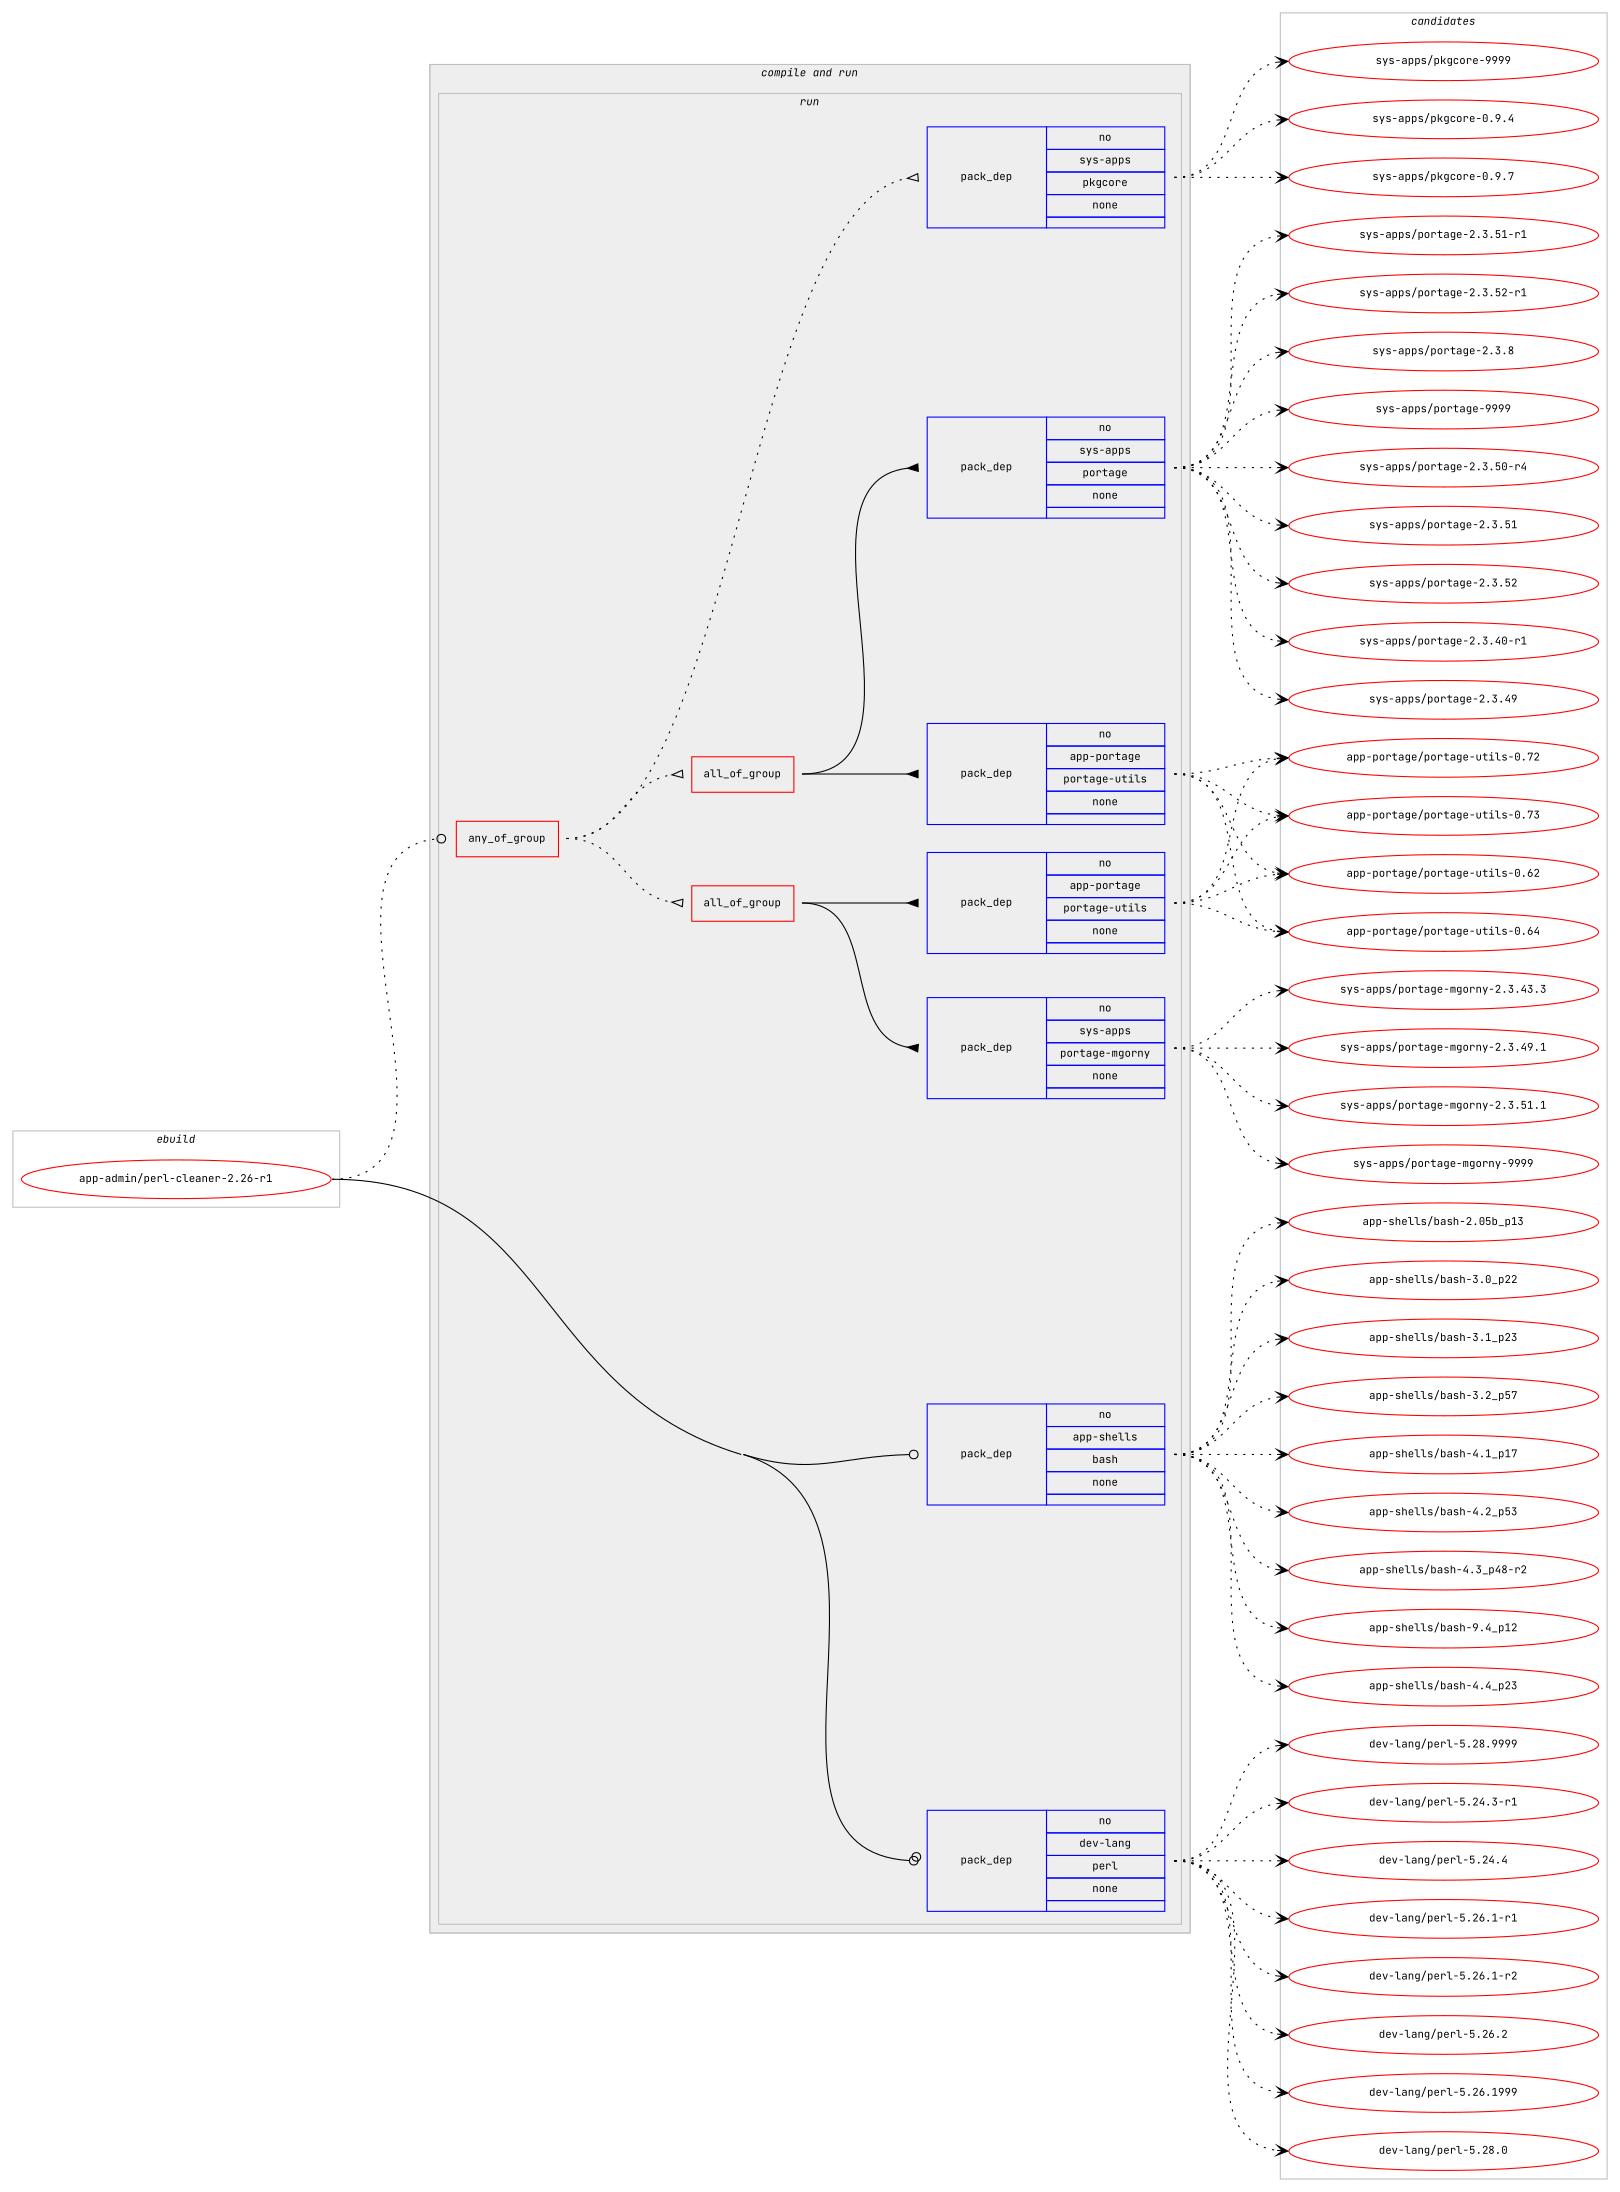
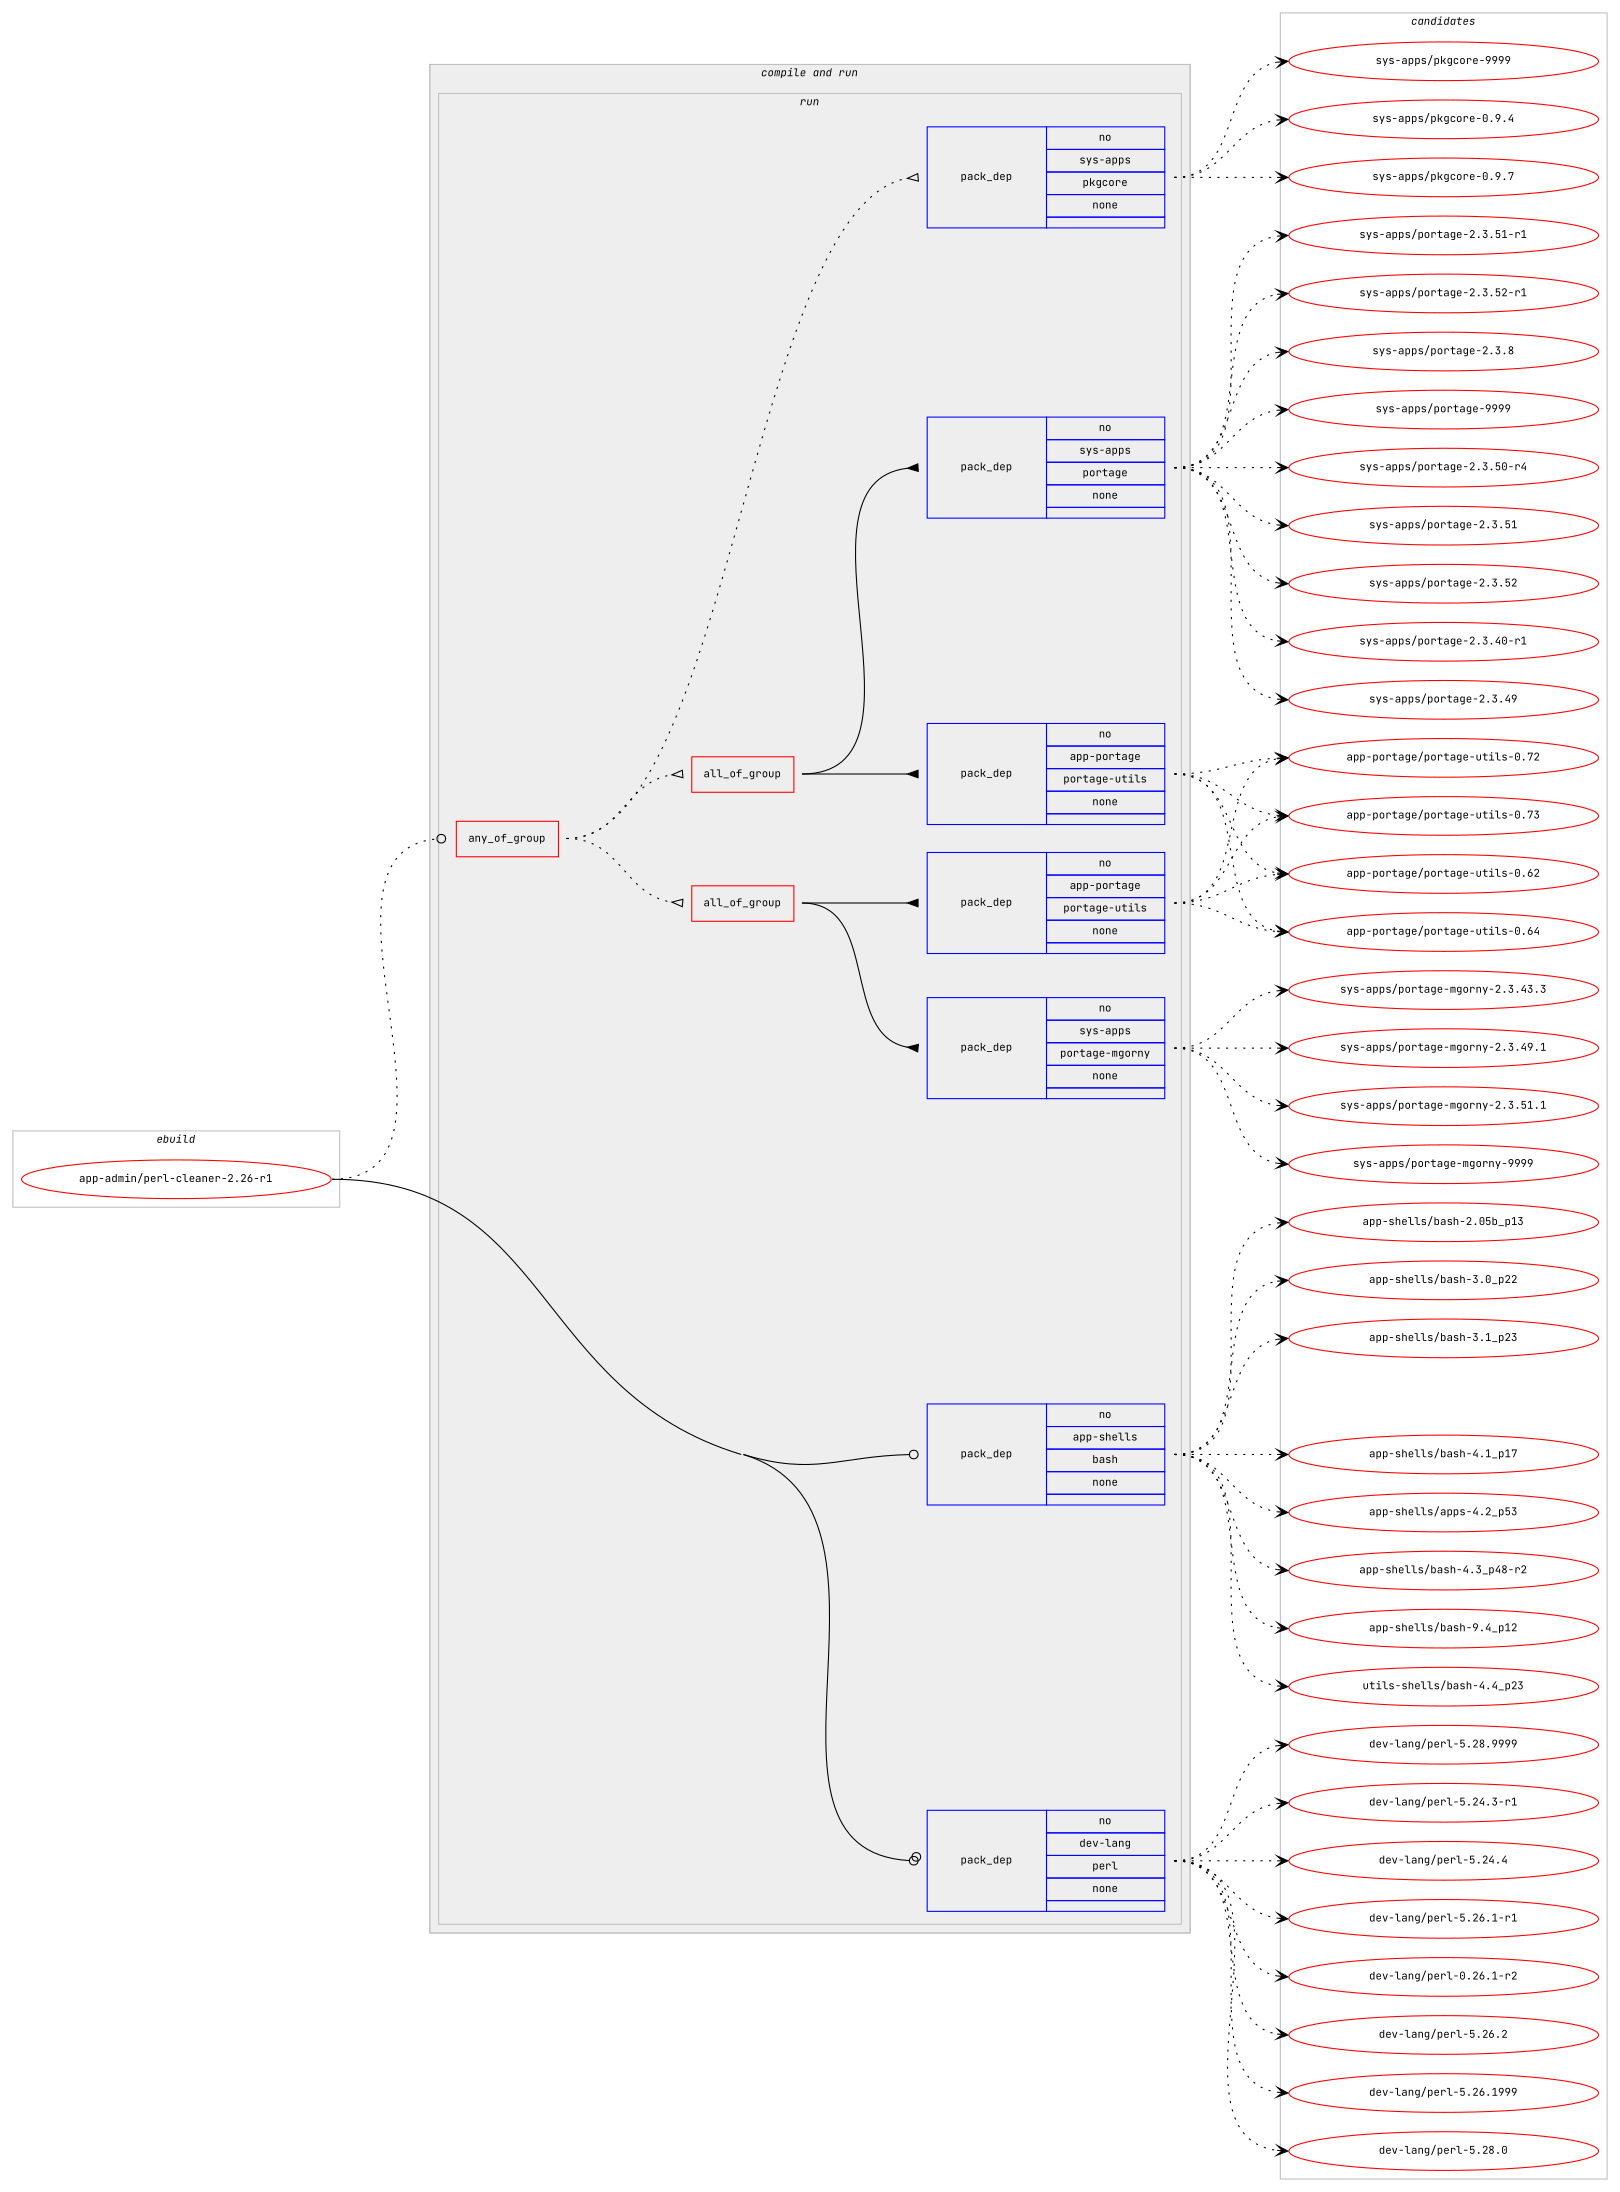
  digraph {
    compound=true
    concentrate=true
    fontname="JetBrains Mono"
    fontsize=10
    newrank=true
    rankdir=LR
    ranksep=1.5
    node [color=red fontname="JetBrains Mono" fontsize=10]
    edge [arrowhead=vee fontname="JetBrains Mono" headport=w style=dotted tailport=e weight=100]
    n1 [label="app-admin/perl-cleaner-2.26-r1" width=4]
    n2 [color=blue label=<<TABLE BORDER="0" CELLBORDER="1" CELLSPACING="0" CELLPADDING="4" WIDTH="220"><TR><TD ROWSPAN="6" CELLPADDING="30">pack_dep</TD></TR><TR><TD WIDTH="110">no</TD></TR><TR><TD>sys-apps</TD></TR><TR><TD>portage</TD></TR><TR><TD>none</TD></TR><TR><TD></TD></TR></TABLE>> shape=none]
    n3 [color=blue label=<<TABLE BORDER="0" CELLBORDER="1" CELLSPACING="0" CELLPADDING="4" WIDTH="220"><TR><TD ROWSPAN="6" CELLPADDING="30">pack_dep</TD></TR><TR><TD WIDTH="110">no</TD></TR><TR><TD>app-portage</TD></TR><TR><TD>portage-utils</TD></TR><TR><TD>none</TD></TR><TR><TD></TD></TR></TABLE>> shape=none]
    n4 [label=<<TABLE BORDER="0" CELLBORDER="1" CELLSPACING="0" CELLPADDING="4"><TR><TD CELLPADDING="10">all_of_group</TD></TR></TABLE>> shape=none]
    n5 [color=blue label=<<TABLE BORDER="0" CELLBORDER="1" CELLSPACING="0" CELLPADDING="4" WIDTH="220"><TR><TD ROWSPAN="6" CELLPADDING="30">pack_dep</TD></TR><TR><TD WIDTH="110">no</TD></TR><TR><TD>sys-apps</TD></TR><TR><TD>portage-mgorny</TD></TR><TR><TD>none</TD></TR><TR><TD></TD></TR></TABLE>> shape=none]
    n6 [color=blue label=<<TABLE BORDER="0" CELLBORDER="1" CELLSPACING="0" CELLPADDING="4" WIDTH="220"><TR><TD ROWSPAN="6" CELLPADDING="30">pack_dep</TD></TR><TR><TD WIDTH="110">no</TD></TR><TR><TD>app-portage</TD></TR><TR><TD>portage-utils</TD></TR><TR><TD>none</TD></TR><TR><TD></TD></TR></TABLE>> shape=none]
    n7 [label=<<TABLE BORDER="0" CELLBORDER="1" CELLSPACING="0" CELLPADDING="4"><TR><TD CELLPADDING="10">all_of_group</TD></TR></TABLE>> shape=none]
    n8 [color=blue label=<<TABLE BORDER="0" CELLBORDER="1" CELLSPACING="0" CELLPADDING="4" WIDTH="220"><TR><TD ROWSPAN="6" CELLPADDING="30">pack_dep</TD></TR><TR><TD WIDTH="110">no</TD></TR><TR><TD>sys-apps</TD></TR><TR><TD>pkgcore</TD></TR><TR><TD>none</TD></TR><TR><TD></TD></TR></TABLE>> shape=none]
    n9 [label=<<TABLE BORDER="0" CELLBORDER="1" CELLSPACING="0" CELLPADDING="4"><TR><TD CELLPADDING="10">any_of_group</TD></TR></TABLE>> shape=none]
    n10 [color=blue label=<<TABLE BORDER="0" CELLBORDER="1" CELLSPACING="0" CELLPADDING="4" WIDTH="220"><TR><TD ROWSPAN="6" CELLPADDING="30">pack_dep</TD></TR><TR><TD WIDTH="110">no</TD></TR><TR><TD>app-shells</TD></TR><TR><TD>bash</TD></TR><TR><TD>none</TD></TR><TR><TD></TD></TR></TABLE>> shape=none]
    n11 [color=blue label=<<TABLE BORDER="0" CELLBORDER="1" CELLSPACING="0" CELLPADDING="4" WIDTH="220"><TR><TD ROWSPAN="6" CELLPADDING="30">pack_dep</TD></TR><TR><TD WIDTH="110">no</TD></TR><TR><TD>dev-lang</TD></TR><TR><TD>perl</TD></TR><TR><TD>none</TD></TR><TR><TD></TD></TR></TABLE>> shape=none]
    n12 [label="sys-apps/portage-2.3.50-r4" width=4]
    n13 [label="sys-apps/portage-2.3.51" width=4]
    n14 [label="sys-apps/portage-2.3.52" width=4]
    n15 [label="sys-apps/portage-2.3.40-r1" width=4]
    n16 [label="sys-apps/portage-2.3.49" width=4]
    n17 [label="sys-apps/portage-2.3.51-r1" width=4]
    n18 [label="sys-apps/portage-2.3.52-r1" width=4]
    n19 [label="sys-apps/portage-2.3.8" width=4]
    n20 [label="sys-apps/portage-9999" width=4]
    n21 [label="app-portage/portage-utils-0.62" width=4]
    n22 [label="app-portage/portage-utils-0.64" width=4]
    n23 [label="app-portage/portage-utils-0.72" width=4]
    n24 [label="app-portage/portage-utils-0.73" width=4]
    n25 [label="sys-apps/portage-mgorny-2.3.43.3" width=4]
    n26 [label="sys-apps/portage-mgorny-2.3.49.1" width=4]
    n27 [label="sys-apps/portage-mgorny-2.3.51.1" width=4]
    n28 [label="sys-apps/portage-mgorny-9999" width=4]
    n29 [label="sys-apps/pkgcore-0.9.4" width=4]
    n30 [label="sys-apps/pkgcore-0.9.7" width=4]
    n31 [label="sys-apps/pkgcore-9999" width=4]
    n32 [label="app-shells/bash-2.05b_p13" width=4]
    n33 [label="app-shells/bash-3.0_p22" width=4]
    n34 [label="app-shells/bash-3.1_p23" width=4]
-   n35 [label="app-shells/bash-3.2_p57" width=4]
    n36 [label="app-shells/bash-4.1_p17" width=4]
-   n37 [label="app-shells/bash-4.2_p53" width=4]
+   n37 [label="app-shells/apps-4.2_p53" width=4]
    n38 [label="app-shells/bash-4.3_p48-r2" width=4]
    n39 [label="app-shells/bash-9.4_p12" width=4]
-   n40 [label="app-shells/bash-4.4_p23" width=4]
+   n40 [label="utils-shells/bash-4.4_p23" width=4]
    n41 [label="dev-lang/perl-5.24.3-r1" width=4]
    n42 [label="dev-lang/perl-5.24.4" width=4]
    n43 [label="dev-lang/perl-5.26.1-r1" width=4]
-   n44 [label="dev-lang/perl-5.26.1-r2" width=4]
+   n44 [label="dev-lang/perl-0.26.1-r2" width=4]
    n45 [label="dev-lang/perl-5.26.2" width=4]
    n46 [label="dev-lang/perl-5.26.1999" width=4]
    n47 [label="dev-lang/perl-5.28.0" width=4]
    n48 [label="dev-lang/perl-5.28.9999" width=4]
    subgraph cluster_1 {
      color=gray
      label=<<i>ebuild</i>>
      rank=same
      n1
    }
    subgraph cluster_2 {
      color=gray
      label=<<i>dependencies</i>>
      subgraph cluster_3 {
        color=gray
        fillcolor="#eeeeee"
        label=<<i>compile</i>>
        style=filled
      }
      subgraph cluster_4 {
        color=gray
        fillcolor="#eeeeee"
        label=<<i>compile and run</i>>
        style=filled
      }
      subgraph cluster_5 {
        color=gray
        fillcolor="#eeeeee"
        label=<<i>run</i>>
        style=filled
        subgraph sub_6 {
          color=gray
          fillcolor="#eeeeee"
          label=<<i>run</i>>
          style=filled
          n9
          subgraph sub_7 {
            color=gray
            fillcolor="#eeeeee"
            label=<<i>run</i>>
            style=filled
            n4
            subgraph sub_8 {
              color=gray
              fillcolor="#eeeeee"
              label=<<i>run</i>>
              style=filled
              n2
            }
            subgraph sub_9 {
              color=gray
              fillcolor="#eeeeee"
              label=<<i>run</i>>
              style=filled
              n3
            }
          }
          subgraph sub_10 {
            color=gray
            fillcolor="#eeeeee"
            label=<<i>run</i>>
            style=filled
            n7
            subgraph sub_11 {
              color=gray
              fillcolor="#eeeeee"
              label=<<i>run</i>>
              style=filled
              n5
            }
            subgraph sub_12 {
              color=gray
              fillcolor="#eeeeee"
              label=<<i>run</i>>
              style=filled
              n6
            }
          }
          subgraph sub_13 {
            color=gray
            fillcolor="#eeeeee"
            label=<<i>run</i>>
            style=filled
            n8
          }
        }
        subgraph sub_14 {
          color=gray
          fillcolor="#eeeeee"
          label=<<i>run</i>>
          style=filled
          n10
        }
        subgraph sub_15 {
          color=gray
          fillcolor="#eeeeee"
          label=<<i>run</i>>
          style=filled
          n11
        }
      }
    }
    subgraph cluster_16 {
      color=gray
      label=<<i>candidates</i>>
      rank=same
      subgraph sub_17 {
        color=black
        label=<<i>candidates</i>>
        nodesep=1
        rank=same
        n12
        n13
        n14
        n15
        n16
        n17
        n18
        n19
        n20
      }
      subgraph sub_18 {
        color=black
        label=<<i>candidates</i>>
        nodesep=1
        rank=same
        n21
        n22
        n23
        n24
      }
      subgraph sub_19 {
        color=black
        label=<<i>candidates</i>>
        nodesep=1
        rank=same
        n25
        n26
        n27
        n28
      }
      subgraph sub_20 {
        color=black
        label=<<i>candidates</i>>
        nodesep=1
        rank=same
        n21
        n22
        n23
        n24
      }
      subgraph sub_21 {
        color=black
        label=<<i>candidates</i>>
        nodesep=1
        rank=same
        n29
        n30
        n31
      }
      subgraph sub_22 {
        color=black
        label=<<i>candidates</i>>
        nodesep=1
        rank=same
        n32
        n33
        n34
-       n35
        n36
        n37
        n38
        n39
        n40
      }
      subgraph sub_23 {
        color=black
        label=<<i>candidates</i>>
        nodesep=1
        rank=same
        n41
        n42
        n43
        n44
        n45
        n46
        n47
        n48
      }
    }
    n1 -> n9 [arrowhead=odot weight=20]
    n1 -> n10 [arrowhead=odot style=solid weight=20]
    n1 -> n11 [arrowhead=odot style=solid weight=20]
    n2 -> n12
    n2 -> n13
    n2 -> n14
    n2 -> n15
    n2 -> n16
    n2 -> n17
    n2 -> n18
    n2 -> n19
    n2 -> n20
    n3 -> n21
    n3 -> n22
    n3 -> n23
    n3 -> n24
    n4 -> n2 [arrowhead=inv style=solid weight=20]
    n4 -> n3 [arrowhead=inv style=solid weight=20]
    n5 -> n25
    n5 -> n26
    n5 -> n27
    n5 -> n28
    n6 -> n21
    n6 -> n22
    n6 -> n23
    n6 -> n24
    n7 -> n5 [arrowhead=inv style=solid weight=20]
    n7 -> n6 [arrowhead=inv style=solid weight=20]
    n8 -> n29
    n8 -> n30
    n8 -> n31
    n9 -> n4 [arrowhead=oinv weight=20]
    n9 -> n7 [arrowhead=oinv weight=20]
    n9 -> n8 [arrowhead=oinv weight=20]
    n10 -> n32
    n10 -> n33
    n10 -> n34
-   n10 -> n35
    n10 -> n36
    n10 -> n37
    n10 -> n38
    n10 -> n39
    n10 -> n40
    n11 -> n41
    n11 -> n42
    n11 -> n43
    n11 -> n44
    n11 -> n45
    n11 -> n46
    n11 -> n47
    n11 -> n48
  }
